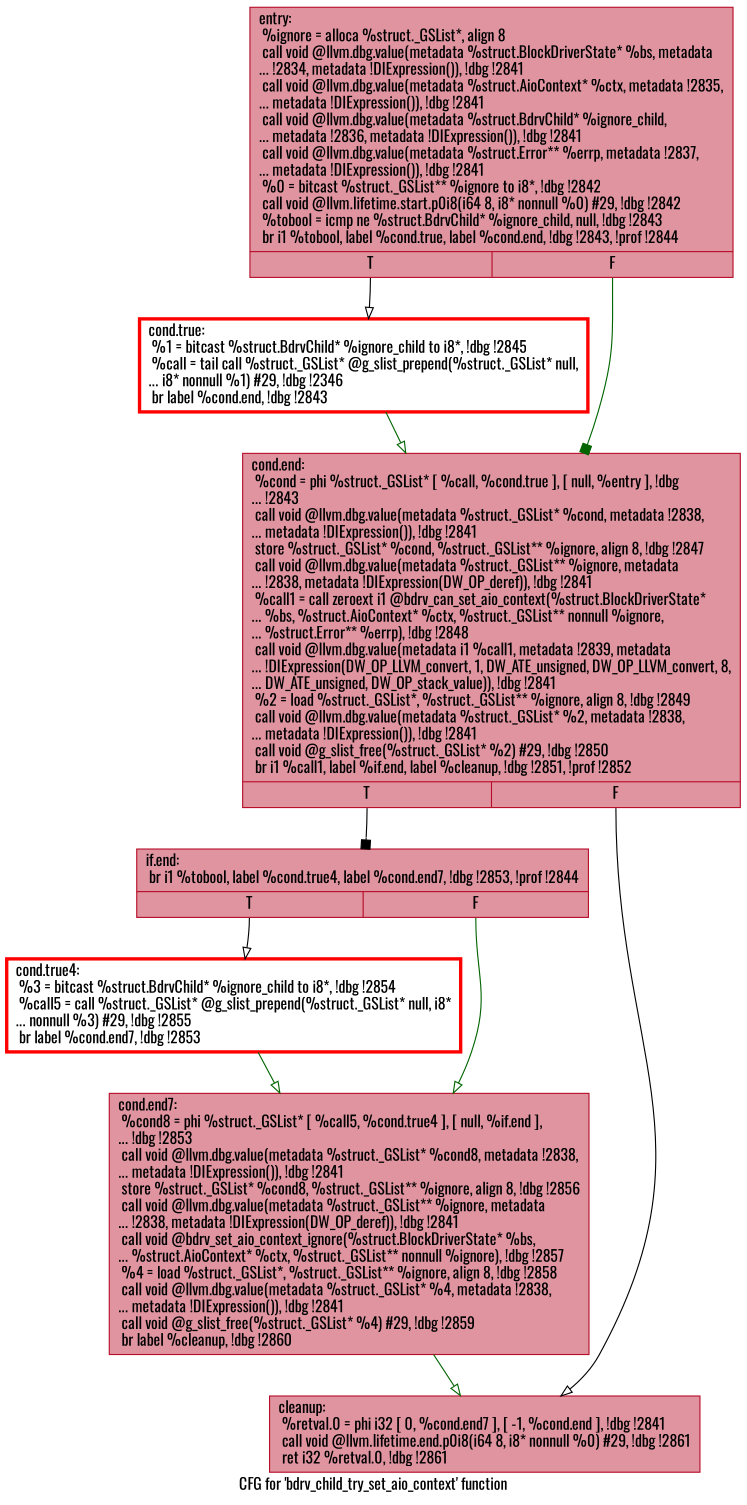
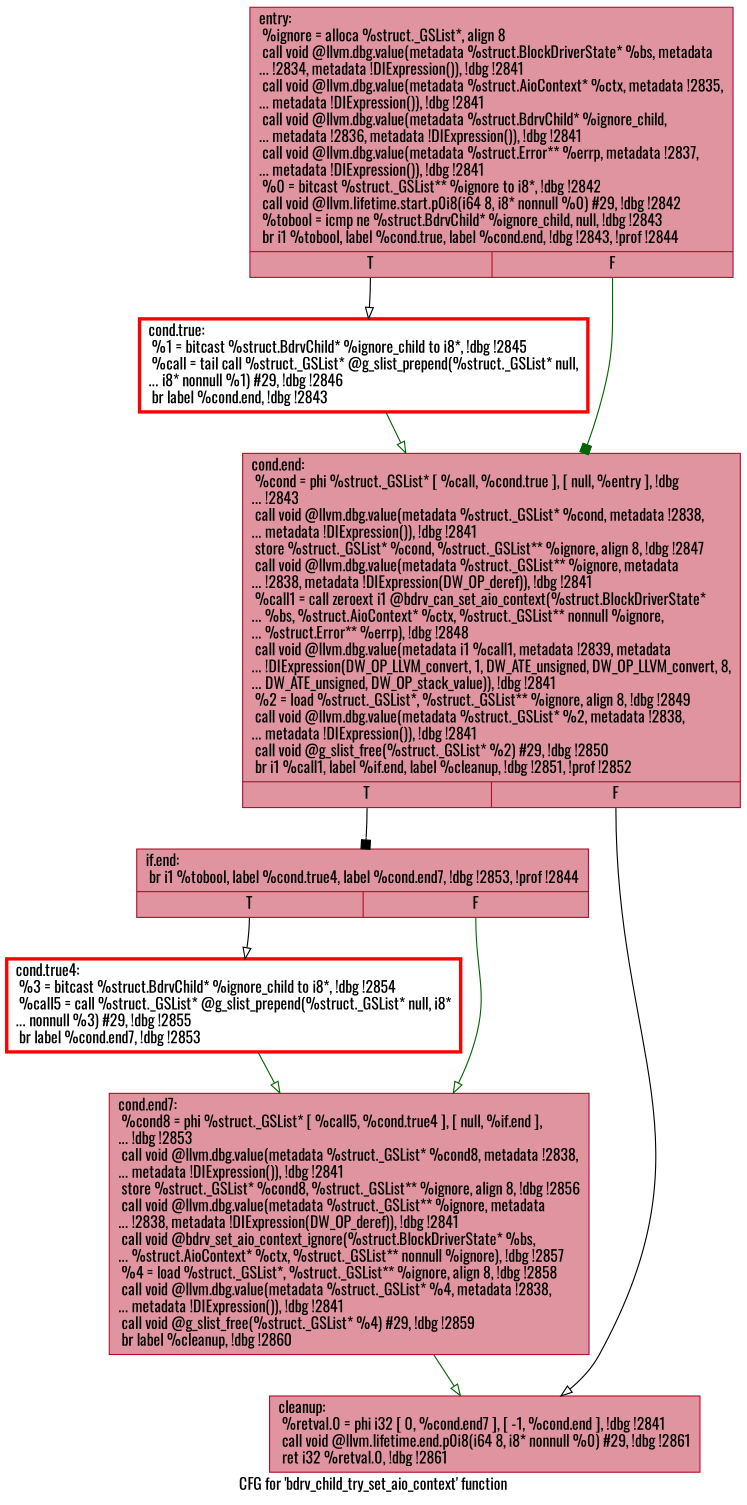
  digraph {
    label="CFG for 'bdrv_child_try_set_aio_context' function"
    fontname=Oswald
    node [color="#b70d28ff" fillcolor="#b70d2870" shape=record style=filled fontname=Oswald]
    edge [color=darkgreen arrowhead=onormal fontname=Oswald]
    n1 [label="{entry:\l  %ignore = alloca %struct._GSList*, align 8\l  call void @llvm.dbg.value(metadata %struct.BlockDriverState* %bs, metadata\l... !2834, metadata !DIExpression()), !dbg !2841\l  call void @llvm.dbg.value(metadata %struct.AioContext* %ctx, metadata !2835,\l... metadata !DIExpression()), !dbg !2841\l  call void @llvm.dbg.value(metadata %struct.BdrvChild* %ignore_child,\l... metadata !2836, metadata !DIExpression()), !dbg !2841\l  call void @llvm.dbg.value(metadata %struct.Error** %errp, metadata !2837,\l... metadata !DIExpression()), !dbg !2841\l  %0 = bitcast %struct._GSList** %ignore to i8*, !dbg !2842\l  call void @llvm.lifetime.start.p0i8(i64 8, i8* nonnull %0) #29, !dbg !2842\l  %tobool = icmp ne %struct.BdrvChild* %ignore_child, null, !dbg !2843\l  br i1 %tobool, label %cond.true, label %cond.end, !dbg !2843, !prof !2844\l|{<s0>T|<s1>F}}"]
-   n2 [color=red label="{cond.true:                                        \l  %1 = bitcast %struct.BdrvChild* %ignore_child to i8*, !dbg !2845\l  %call = tail call %struct._GSList* @g_slist_prepend(%struct._GSList* null,\l... i8* nonnull %1) #29, !dbg !2346\l  br label %cond.end, !dbg !2843\l}" penwidth=3.0 fillcolor="" style=""]
+   n2 [color=red label="{cond.true:                                        \l  %1 = bitcast %struct.BdrvChild* %ignore_child to i8*, !dbg !2845\l  %call = tail call %struct._GSList* @g_slist_prepend(%struct._GSList* null,\l... i8* nonnull %1) #29, !dbg !2846\l  br label %cond.end, !dbg !2843\l}" penwidth=3.0 fillcolor="" style=""]
    n3 [label="{cond.end:                                         \l  %cond = phi %struct._GSList* [ %call, %cond.true ], [ null, %entry ], !dbg\l... !2843\l  call void @llvm.dbg.value(metadata %struct._GSList* %cond, metadata !2838,\l... metadata !DIExpression()), !dbg !2841\l  store %struct._GSList* %cond, %struct._GSList** %ignore, align 8, !dbg !2847\l  call void @llvm.dbg.value(metadata %struct._GSList** %ignore, metadata\l... !2838, metadata !DIExpression(DW_OP_deref)), !dbg !2841\l  %call1 = call zeroext i1 @bdrv_can_set_aio_context(%struct.BlockDriverState*\l... %bs, %struct.AioContext* %ctx, %struct._GSList** nonnull %ignore,\l... %struct.Error** %errp), !dbg !2848\l  call void @llvm.dbg.value(metadata i1 %call1, metadata !2839, metadata\l... !DIExpression(DW_OP_LLVM_convert, 1, DW_ATE_unsigned, DW_OP_LLVM_convert, 8,\l... DW_ATE_unsigned, DW_OP_stack_value)), !dbg !2841\l  %2 = load %struct._GSList*, %struct._GSList** %ignore, align 8, !dbg !2849\l  call void @llvm.dbg.value(metadata %struct._GSList* %2, metadata !2838,\l... metadata !DIExpression()), !dbg !2841\l  call void @g_slist_free(%struct._GSList* %2) #29, !dbg !2850\l  br i1 %call1, label %if.end, label %cleanup, !dbg !2851, !prof !2852\l|{<s0>T|<s1>F}}"]
    n4 [label="{if.end:                                           \l  br i1 %tobool, label %cond.true4, label %cond.end7, !dbg !2853, !prof !2844\l|{<s0>T|<s1>F}}"]
    n5 [label="{cleanup:                                          \l  %retval.0 = phi i32 [ 0, %cond.end7 ], [ -1, %cond.end ], !dbg !2841\l  call void @llvm.lifetime.end.p0i8(i64 8, i8* nonnull %0) #29, !dbg !2861\l  ret i32 %retval.0, !dbg !2861\l}"]
    n6 [color=red label="{cond.true4:                                       \l  %3 = bitcast %struct.BdrvChild* %ignore_child to i8*, !dbg !2854\l  %call5 = call %struct._GSList* @g_slist_prepend(%struct._GSList* null, i8*\l... nonnull %3) #29, !dbg !2855\l  br label %cond.end7, !dbg !2853\l}" penwidth=3.0 fillcolor="" style=""]
    n7 [label="{cond.end7:                                        \l  %cond8 = phi %struct._GSList* [ %call5, %cond.true4 ], [ null, %if.end ],\l... !dbg !2853\l  call void @llvm.dbg.value(metadata %struct._GSList* %cond8, metadata !2838,\l... metadata !DIExpression()), !dbg !2841\l  store %struct._GSList* %cond8, %struct._GSList** %ignore, align 8, !dbg !2856\l  call void @llvm.dbg.value(metadata %struct._GSList** %ignore, metadata\l... !2838, metadata !DIExpression(DW_OP_deref)), !dbg !2841\l  call void @bdrv_set_aio_context_ignore(%struct.BlockDriverState* %bs,\l... %struct.AioContext* %ctx, %struct._GSList** nonnull %ignore), !dbg !2857\l  %4 = load %struct._GSList*, %struct._GSList** %ignore, align 8, !dbg !2858\l  call void @llvm.dbg.value(metadata %struct._GSList* %4, metadata !2838,\l... metadata !DIExpression()), !dbg !2841\l  call void @g_slist_free(%struct._GSList* %4) #29, !dbg !2859\l  br label %cleanup, !dbg !2860\l}"]
    n1 -> n2 [tailport=s0 color=black]
    n1 -> n3 [tailport=s1 arrowhead=box]
    n2 -> n3
    n3 -> n4 [tailport=s0 color=black arrowhead=box]
    n3 -> n5 [tailport=s1 color=black]
    n4 -> n6 [tailport=s0 color=black]
    n4 -> n7 [tailport=s1]
    n6 -> n7
    n7 -> n5
  }
